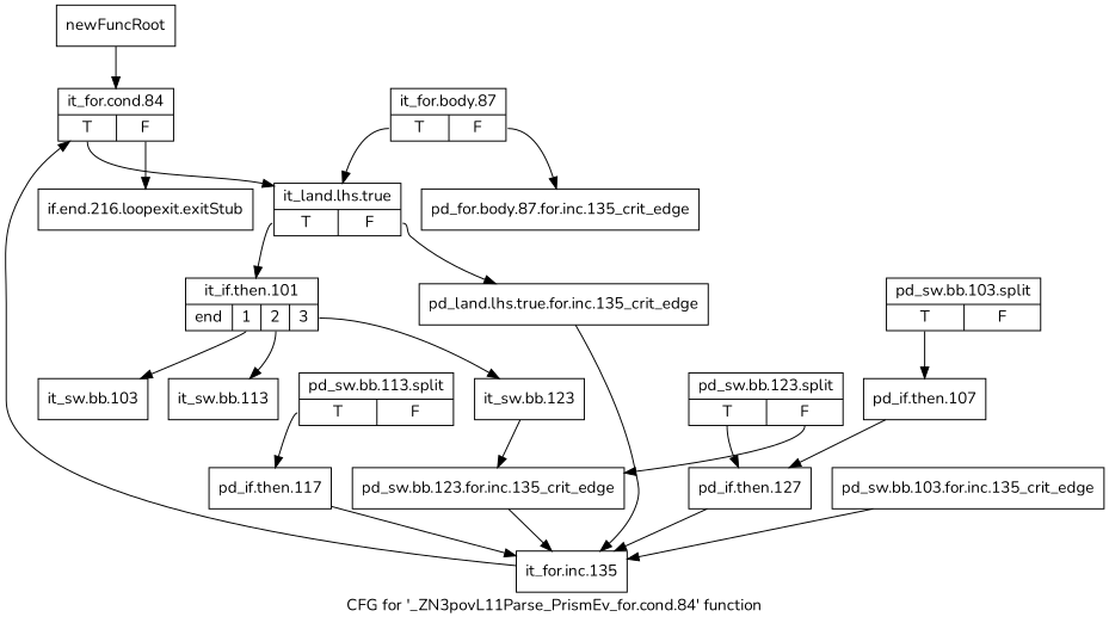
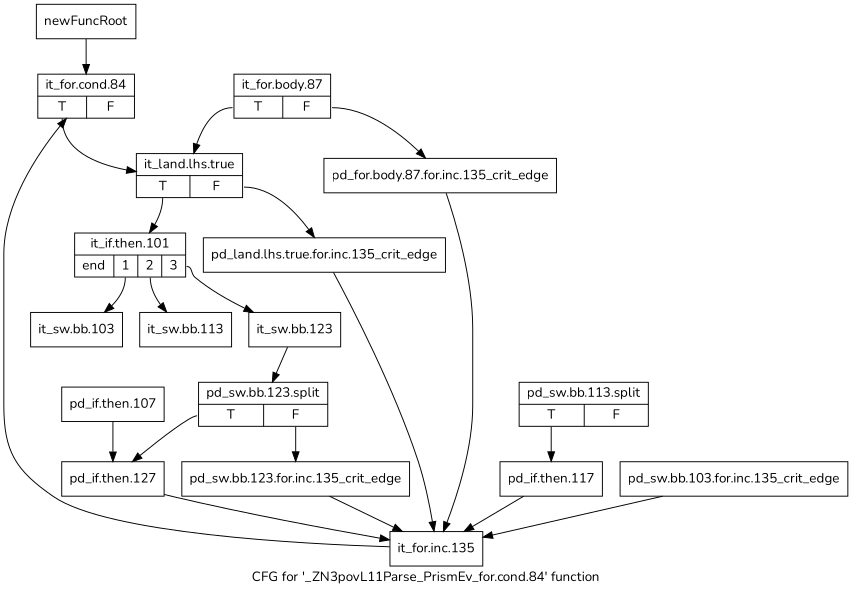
  digraph {
    fontname=Nunito
    label="CFG for '_ZN3povL11Parse_PrismEv_for.cond.84' function"
    node [fontname=Nunito shape=record]
    edge [fontname=Nunito]
    n1 [label="{newFuncRoot}"]
    n2 [label="{it_for.cond.84|{<s0>T|<s1>F}}"]
-   n3 [label="{if.end.216.loopexit.exitStub}"]
    n4 [label="{it_land.lhs.true|{<s0>T|<s1>F}}"]
    n5 [label="{it_for.body.87|{<s0>T|<s1>F}}"]
    n6 [label="{pd_for.body.87.for.inc.135_crit_edge}"]
    n7 [label="{it_if.then.101|{<s0>end|<s1>1|<s2>2|<s3>3}}"]
    n8 [label="{pd_land.lhs.true.for.inc.135_crit_edge}"]
    n9 [label="{it_for.inc.135}"]
    n10 [label="{it_sw.bb.103}"]
    n11 [label="{it_sw.bb.113}"]
    n12 [label="{it_sw.bb.123}"]
    n13 [label="{pd_sw.bb.123.split|{<s0>T|<s1>F}}"]
-   n14 [label="{pd_sw.bb.103.split|{<s0>T|<s1>F}}"]
    n15 [label="{pd_if.then.107}"]
    n16 [label="{pd_sw.bb.113.split|{<s0>T|<s1>F}}"]
    n17 [label="{pd_if.then.117}"]
    n18 [label="{pd_if.then.127}"]
    n19 [label="{pd_sw.bb.123.for.inc.135_crit_edge}"]
    n20 [label="{pd_sw.bb.103.for.inc.135_crit_edge}"]
    n1 -> n2
-   n2 -> n3 [tailport=s1]
    n2 -> n4 [tailport=s0]
    n4 -> n7 [tailport=s0]
    n4 -> n8 [tailport=s1]
    n5 -> n4 [tailport=s0]
    n5 -> n6 [tailport=s1]
+   n6 -> n9
    n7 -> n10 [tailport=s1]
    n7 -> n11 [tailport=s2]
    n7 -> n12 [tailport=s3]
    n8 -> n9
    n9 -> n2
-   n12 -> n19
+   n12 -> n13
    n13 -> n18 [tailport=s0]
    n13 -> n19 [tailport=s1]
-   n14 -> n15 [tailport=s0]
    n15 -> n18
    n16 -> n17 [tailport=s0]
    n17 -> n9
    n18 -> n9
    n19 -> n9
    n20 -> n9
  }
